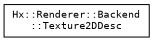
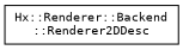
  digraph {
    rankdir=LR
    fontname="DejaVu Sans Mono"
-   n1 [color=black fillcolor=white fontname="DejaVu Sans Mono" fontsize=10 height=0.2 label="Hx::Renderer::Backend\l::Texture2DDesc" shape=record style=filled width=0.4]
+   n1 [color=black fillcolor=white fontname="DejaVu Sans Mono" fontsize=10 height=0.2 label="Hx::Renderer::Backend\l::Renderer2DDesc" shape=record style=filled width=0.4]
  }
